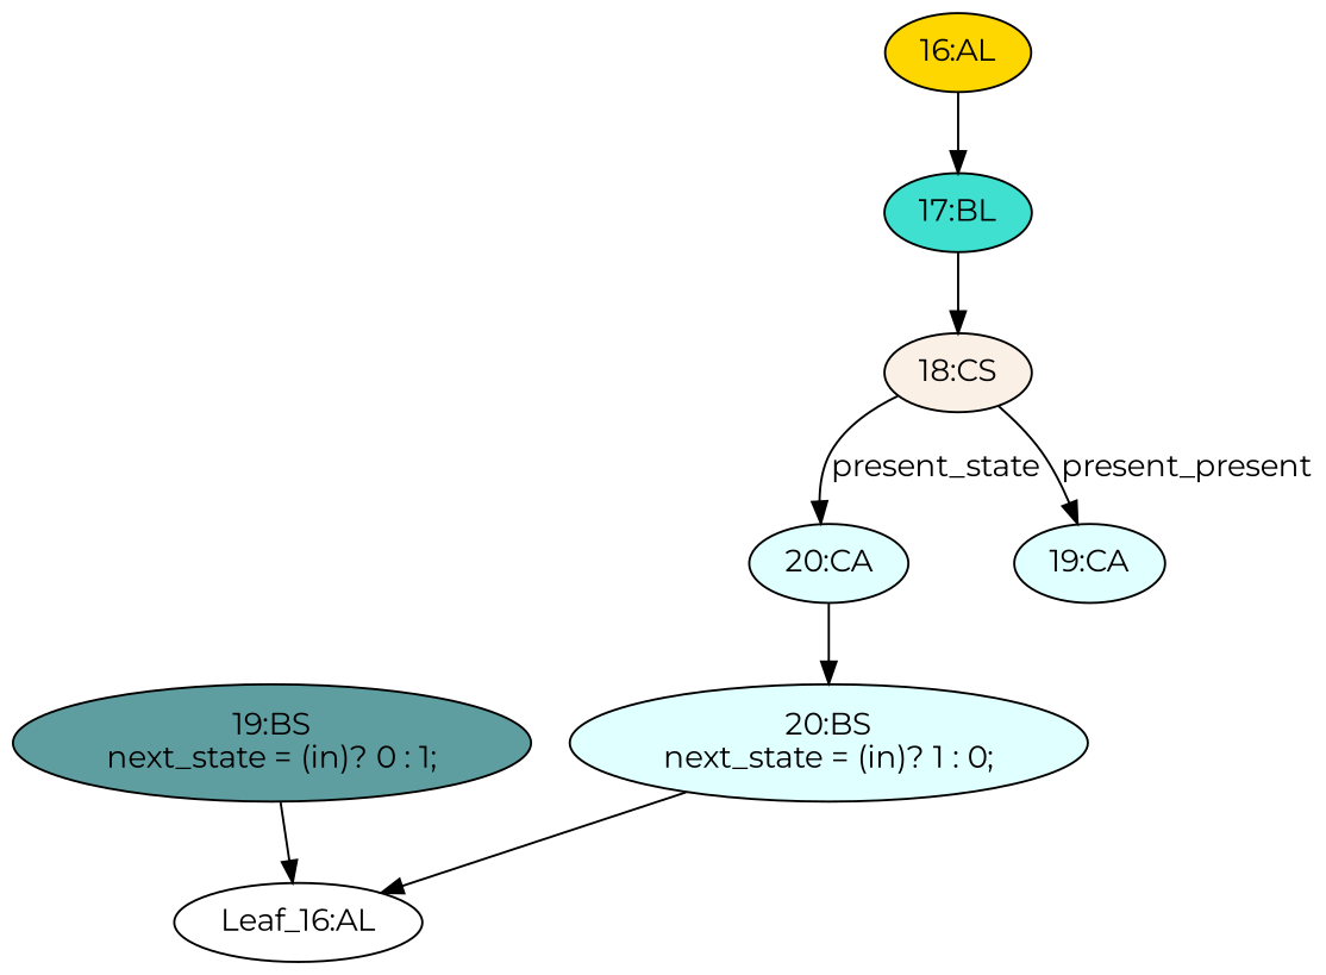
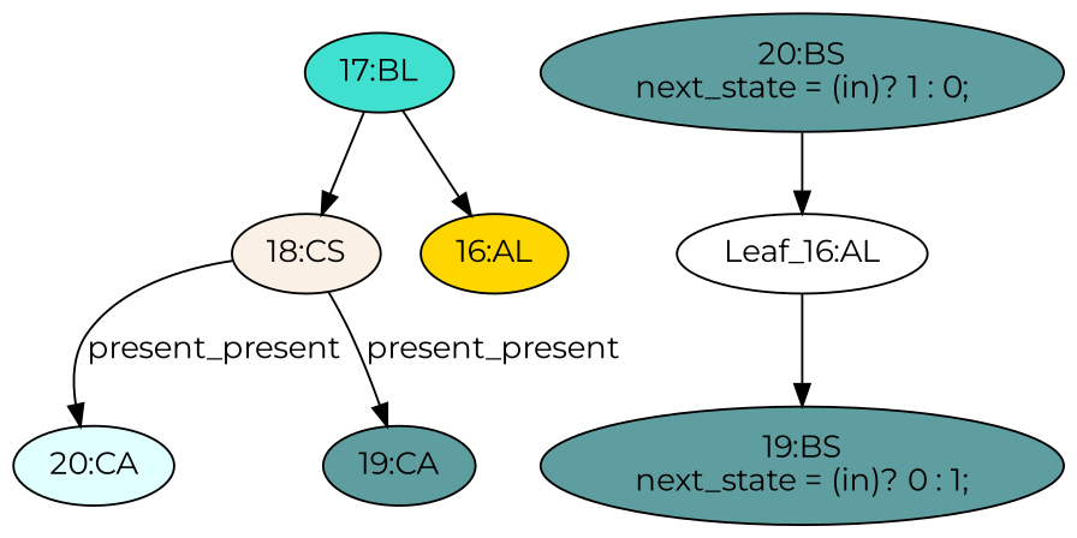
  strict digraph {
    fontname=Montserrat
    node [fillcolor=lightcyan fontname=Montserrat statements="[]" style=filled typ=Case]
    edge [cond="[]" fontname=Montserrat lineno=None]
    n1 [ast="<pyverilog.vparser.ast.CaseStatement object at 0x7f2e1a9ae710>" fillcolor=linen label="18:CS" typ=CaseStatement]
    n2 [ast="<pyverilog.vparser.ast.Case object at 0x7f2e1a9aead0>" label="20:CA"]
-   n3 [ast="<pyverilog.vparser.ast.Case object at 0x7f2e1a9ae810>" label="19:CA"]
-   n4 [ast="<pyverilog.vparser.ast.BlockingSubstitution object at 0x7f2e1a9aeb50>" label="20:BS\nnext_state = (in)? 1 : 0;" statements="[<pyverilog.vparser.ast.BlockingSubstitution object at 0x7f2e1a9aeb50>]" typ=BlockingSubstitution]
+   n3 [ast="<pyverilog.vparser.ast.Case object at 0x7f2e1a9ae810>" fillcolor=cadetblue label="19:CA"]
+   n4 [ast="<pyverilog.vparser.ast.BlockingSubstitution object at 0x7f2e1a9aeb50>" fillcolor=cadetblue label="20:BS\nnext_state = (in)? 1 : 0;" statements="[<pyverilog.vparser.ast.BlockingSubstitution object at 0x7f2e1a9aeb50>]" typ=BlockingSubstitution]
    n5 [def_var="['next_state']" label="Leaf_16:AL" fillcolor="" statements="" style="" typ=""]
    n6 [ast="<pyverilog.vparser.ast.BlockingSubstitution object at 0x7f2e1a9ae890>" fillcolor=cadetblue label="19:BS\nnext_state = (in)? 0 : 1;" statements="[<pyverilog.vparser.ast.BlockingSubstitution object at 0x7f2e1a9ae890>]" typ=BlockingSubstitution]
    n7 [ast="<pyverilog.vparser.ast.Block object at 0x7f2e1a9aedd0>" fillcolor=turquoise label="17:BL" typ=Block]
    n8 [ast="<pyverilog.vparser.ast.Always object at 0x7f2e1a9aee50>" clk_sens=False fillcolor=gold label="16:AL" sens="['present_state', 'in']" typ=Always use_var="['present_state', 'in']"]
-   n1 -> n2 [cond="['present_state']" label=present_state lineno=18]
+   n1 -> n2 [cond="['present_state']" label=present_present lineno=18]
    n1 -> n3 [cond="['present_state']" label=present_present lineno=18]
-   n2 -> n4
    n4 -> n5
-   n6 -> n5
+   n5 -> n6
    n7 -> n1
-   n8 -> n7
+   n7 -> n8
  }
